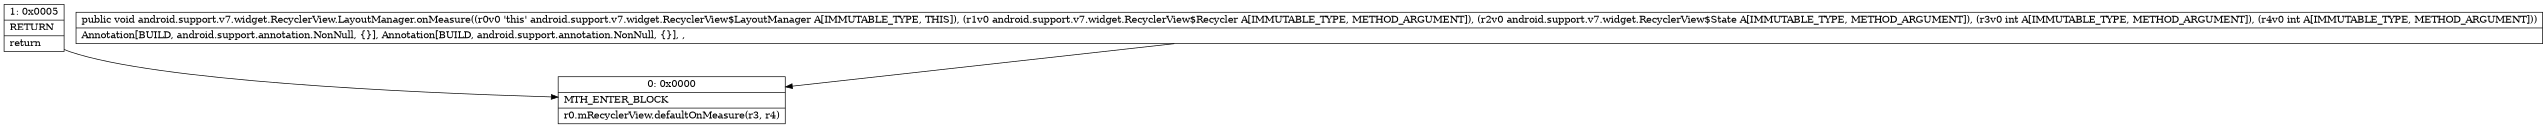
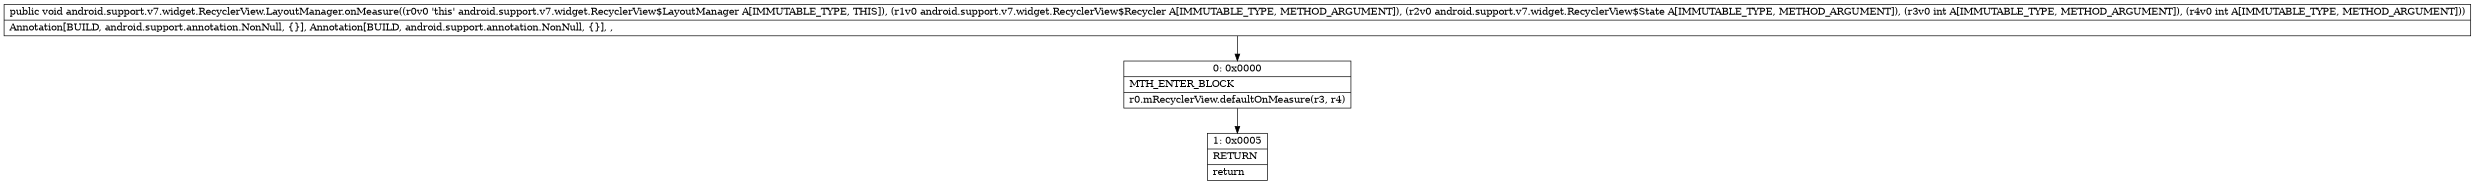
  digraph {
    node [shape=record]
    n1 [label="{0\:\ 0x0000|MTH_ENTER_BLOCK\l|r0.mRecyclerView.defaultOnMeasure(r3, r4)\l}"]
    n2 [label="{1\:\ 0x0005|RETURN\l|return\l}"]
    n3 [label="{public void android.support.v7.widget.RecyclerView.LayoutManager.onMeasure((r0v0 'this' android.support.v7.widget.RecyclerView$LayoutManager A[IMMUTABLE_TYPE, THIS]), (r1v0 android.support.v7.widget.RecyclerView$Recycler A[IMMUTABLE_TYPE, METHOD_ARGUMENT]), (r2v0 android.support.v7.widget.RecyclerView$State A[IMMUTABLE_TYPE, METHOD_ARGUMENT]), (r3v0 int A[IMMUTABLE_TYPE, METHOD_ARGUMENT]), (r4v0 int A[IMMUTABLE_TYPE, METHOD_ARGUMENT]))  | Annotation[BUILD, android.support.annotation.NonNull, \{\}], Annotation[BUILD, android.support.annotation.NonNull, \{\}], , \l}"]
-   n2 -> n1
+   n1 -> n2
    n3 -> n1
  }
